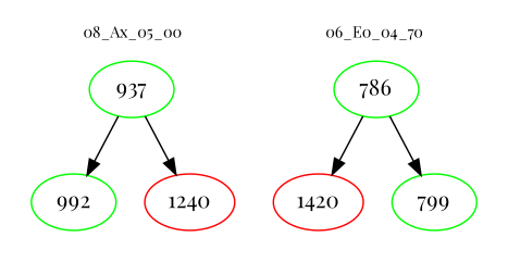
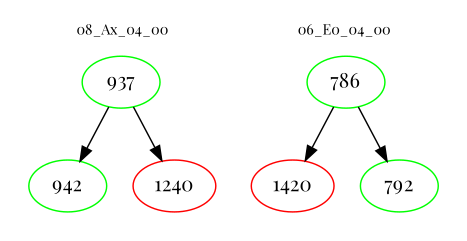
  digraph {
    fontname="Playfair Display"
    node [color=green fontname="Playfair Display"]
    edge [color=black fontname="Playfair Display"]
    n1 [label=937]
-   n2 [label=992]
+   n2 [label=942]
    n3 [color=red label=1240]
    n4 [label=786]
    n5 [color=red label=1420]
-   n6 [label=799]
+   n6 [label=792]
    subgraph cluster_1 {
      color=white
      fontsize=10
-     label="08_Ax_05_00"
+     label="08_Ax_04_00"
      n1
      n2
      n3
    }
    subgraph cluster_2 {
      color=white
      fontsize=10
-     label="06_E0_04_70"
+     label="06_E0_04_00"
      n4
      n5
      n6
    }
    n1 -> n2
    n1 -> n3
    n4 -> n5
    n4 -> n6
  }
